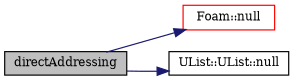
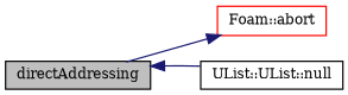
  digraph {
    fontname="DejaVu Serif"
    rankdir=LR
    node [color=black fontname="DejaVu Serif" fontsize=10 shape=record]
    edge [color=midnightblue fontname="DejaVu Serif" fontsize=10 labelfontname=FreeSans labelfontsize=10 style=solid]
    n1 [fillcolor=grey75 fontcolor=black height=0.2 label=directAddressing style=filled width=0.4]
-   n2 [color=red height=0.2 label="Foam::null" width=0.4]
+   n2 [color=red height=0.2 label="Foam::abort" width=0.4]
    n3 [height=0.2 label="UList::UList::null" width=0.4]
    n1 -> n2
-   n1 -> n3
+   n3 -> n1
  }
